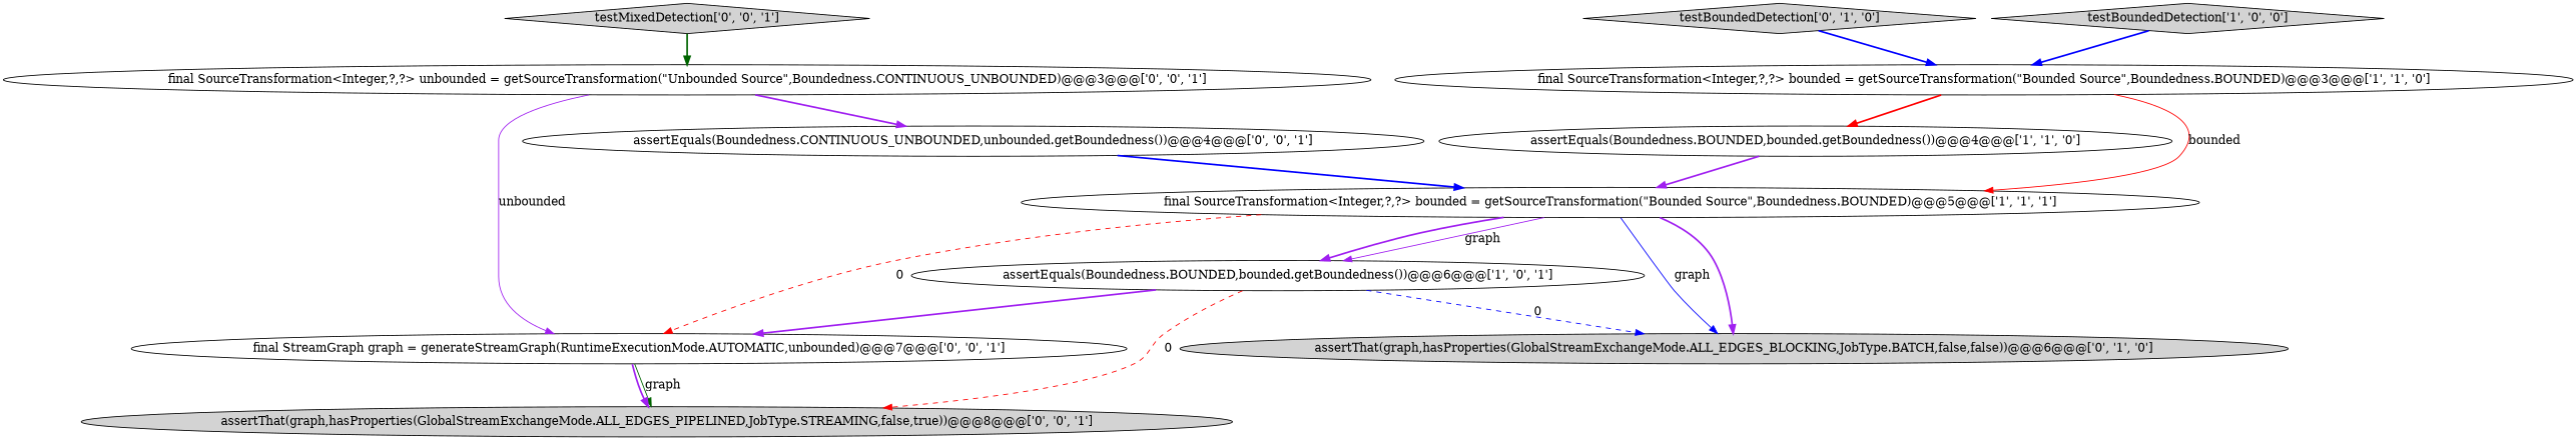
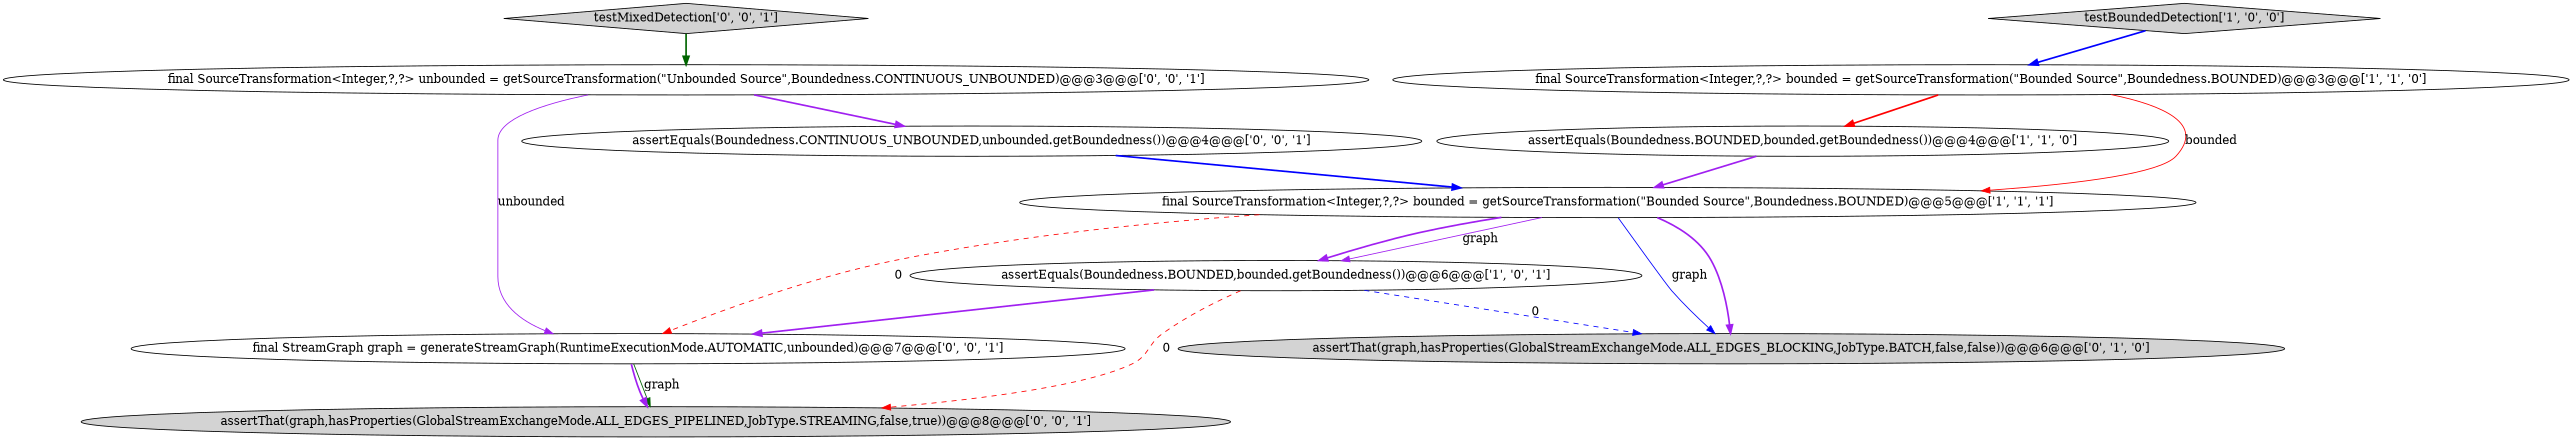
  digraph {
    node [fillcolor=white shape=ellipse style=filled]
    edge [style=bold color=purple]
    n1 [fillcolor=lightgray label="assertThat(graph,hasProperties(GlobalStreamExchangeMode.ALL_EDGES_BLOCKING,JobType.BATCH,false,false))@@@6@@@['0', '1', '0']"]
    n2 [label="final SourceTransformation<Integer,?,?> bounded = getSourceTransformation(\"Bounded Source\",Boundedness.BOUNDED)@@@3@@@['1', '1', '0']"]
    n3 [label="assertEquals(Boundedness.BOUNDED,bounded.getBoundedness())@@@4@@@['1', '1', '0']"]
    n4 [label="final SourceTransformation<Integer,?,?> bounded = getSourceTransformation(\"Bounded Source\",Boundedness.BOUNDED)@@@5@@@['1', '1', '1']"]
    n5 [label="final StreamGraph graph = generateStreamGraph(RuntimeExecutionMode.AUTOMATIC,unbounded)@@@7@@@['0', '0', '1']"]
    n6 [fillcolor=lightgray label="assertThat(graph,hasProperties(GlobalStreamExchangeMode.ALL_EDGES_PIPELINED,JobType.STREAMING,false,true))@@@8@@@['0', '0', '1']"]
    n7 [label="assertEquals(Boundedness.BOUNDED,bounded.getBoundedness())@@@6@@@['1', '0', '1']"]
    n8 [fillcolor=lightgray label="testMixedDetection['0', '0', '1']" shape=diamond]
    n9 [label="final SourceTransformation<Integer,?,?> unbounded = getSourceTransformation(\"Unbounded Source\",Boundedness.CONTINUOUS_UNBOUNDED)@@@3@@@['0', '0', '1']"]
    n10 [label="assertEquals(Boundedness.CONTINUOUS_UNBOUNDED,unbounded.getBoundedness())@@@4@@@['0', '0', '1']"]
    n11 [fillcolor=lightgray label="testBoundedDetection['1', '0', '0']" shape=diamond]
-   n12 [fillcolor=lightgray label="testBoundedDetection['0', '1', '0']" shape=diamond]
    n2 -> n3 [color=red]
    n2 -> n4 [label=bounded style=solid color=red]
    n3 -> n4
    n4 -> n1
    n4 -> n1 [label="graph" style=solid color=blue]
    n4 -> n5 [label=0 style=dashed color=red]
    n4 -> n7 [label="graph" style=solid]
    n4 -> n7
    n5 -> n6 [label="graph" style=solid color=darkgreen]
    n5 -> n6
    n7 -> n1 [label=0 style=dashed color=blue]
    n7 -> n5
    n7 -> n6 [label=0 style=dashed color=red]
    n8 -> n9 [color=darkgreen]
    n9 -> n5 [label=unbounded style=solid]
    n9 -> n10
    n10 -> n4 [color=blue]
    n11 -> n2 [color=blue]
-   n12 -> n2 [color=blue]
  }
